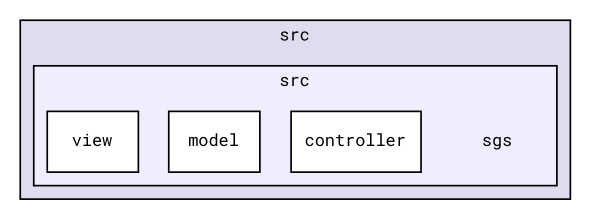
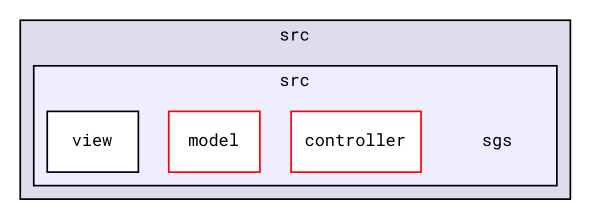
  digraph {
    compound=true
    fontname="Roboto Mono"
    node [fontname="Roboto Mono" fontsize=10 shape=box color=red fillcolor=white style=filled]
    n1 [label=sgs shape=plaintext color="" fillcolor="" style=""]
-   n2 [color=black label=controller]
-   n3 [color=black label=model]
+   n2 [label=controller]
+   n3 [label=model]
    n4 [color=black label=view]
    subgraph cluster_1 {
      bgcolor="#ddddee"
      fontsize=10
      label=src
      pencolor=black
      subgraph cluster_2 {
        bgcolor="#eeeeff"
        fontsize=10
        pencolor=black
        n1
        n2
        n3
        n4
      }
    }
  }
